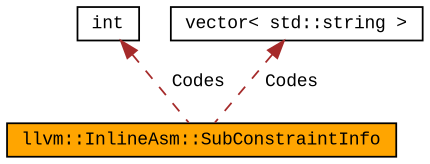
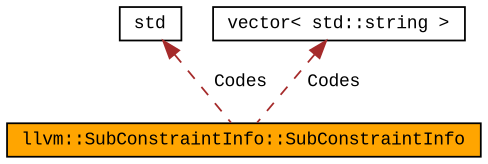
  digraph {
    fontname="Liberation Mono"
    node [color=black fillcolor=white fontname="Liberation Mono" fontsize=10 shape=box style=filled]
    edge [color=brown dir=back fontname="Liberation Mono" fontsize=10 labelfontname=Helvetica labelfontsize=10 style=dashed]
-   n1 [fillcolor=orange fontcolor=black height=0.2 label="llvm::InlineAsm::SubConstraintInfo" width=0.4]
-   n2 [height=0.2 label=int width=0.4]
+   n1 [fillcolor=orange fontcolor=black height=0.2 label="llvm::SubConstraintInfo::SubConstraintInfo" width=0.4]
+   n2 [height=0.2 label=std width=0.4]
    n3 [height=0.2 label="vector\< std::string \>" width=0.4]
    n2 -> n1 [label=" Codes"]
    n3 -> n1 [label=" Codes"]
  }
